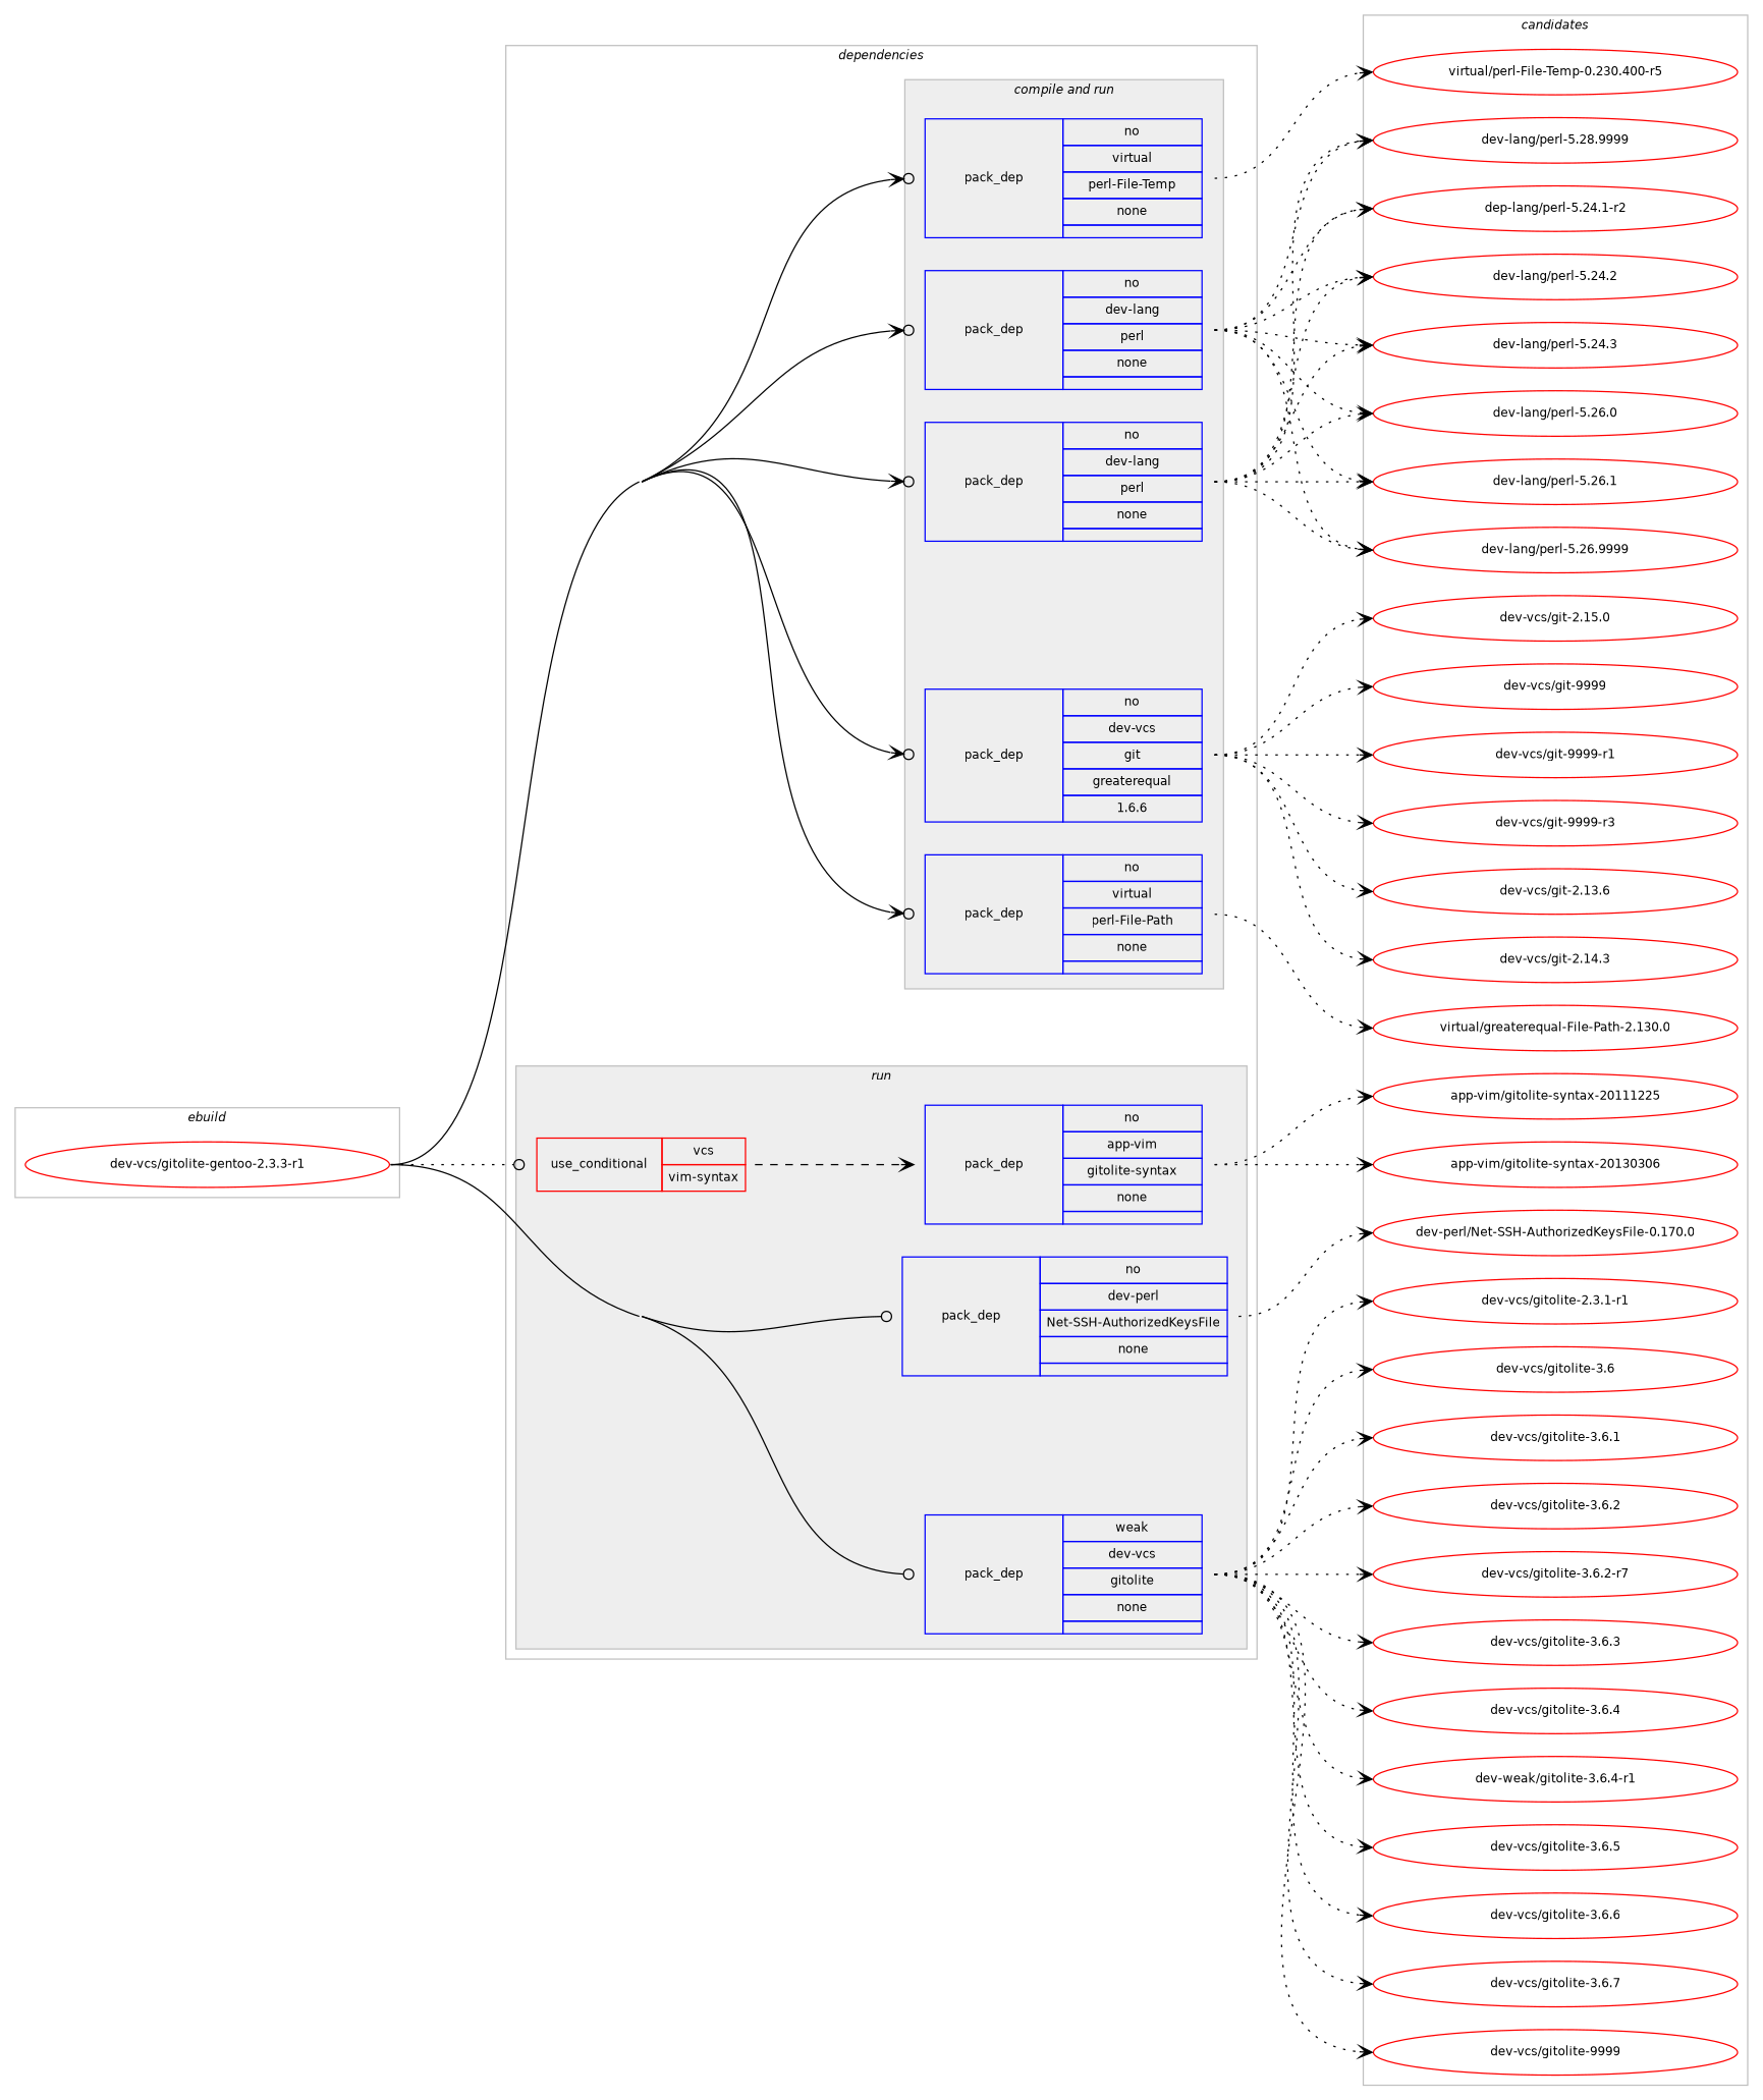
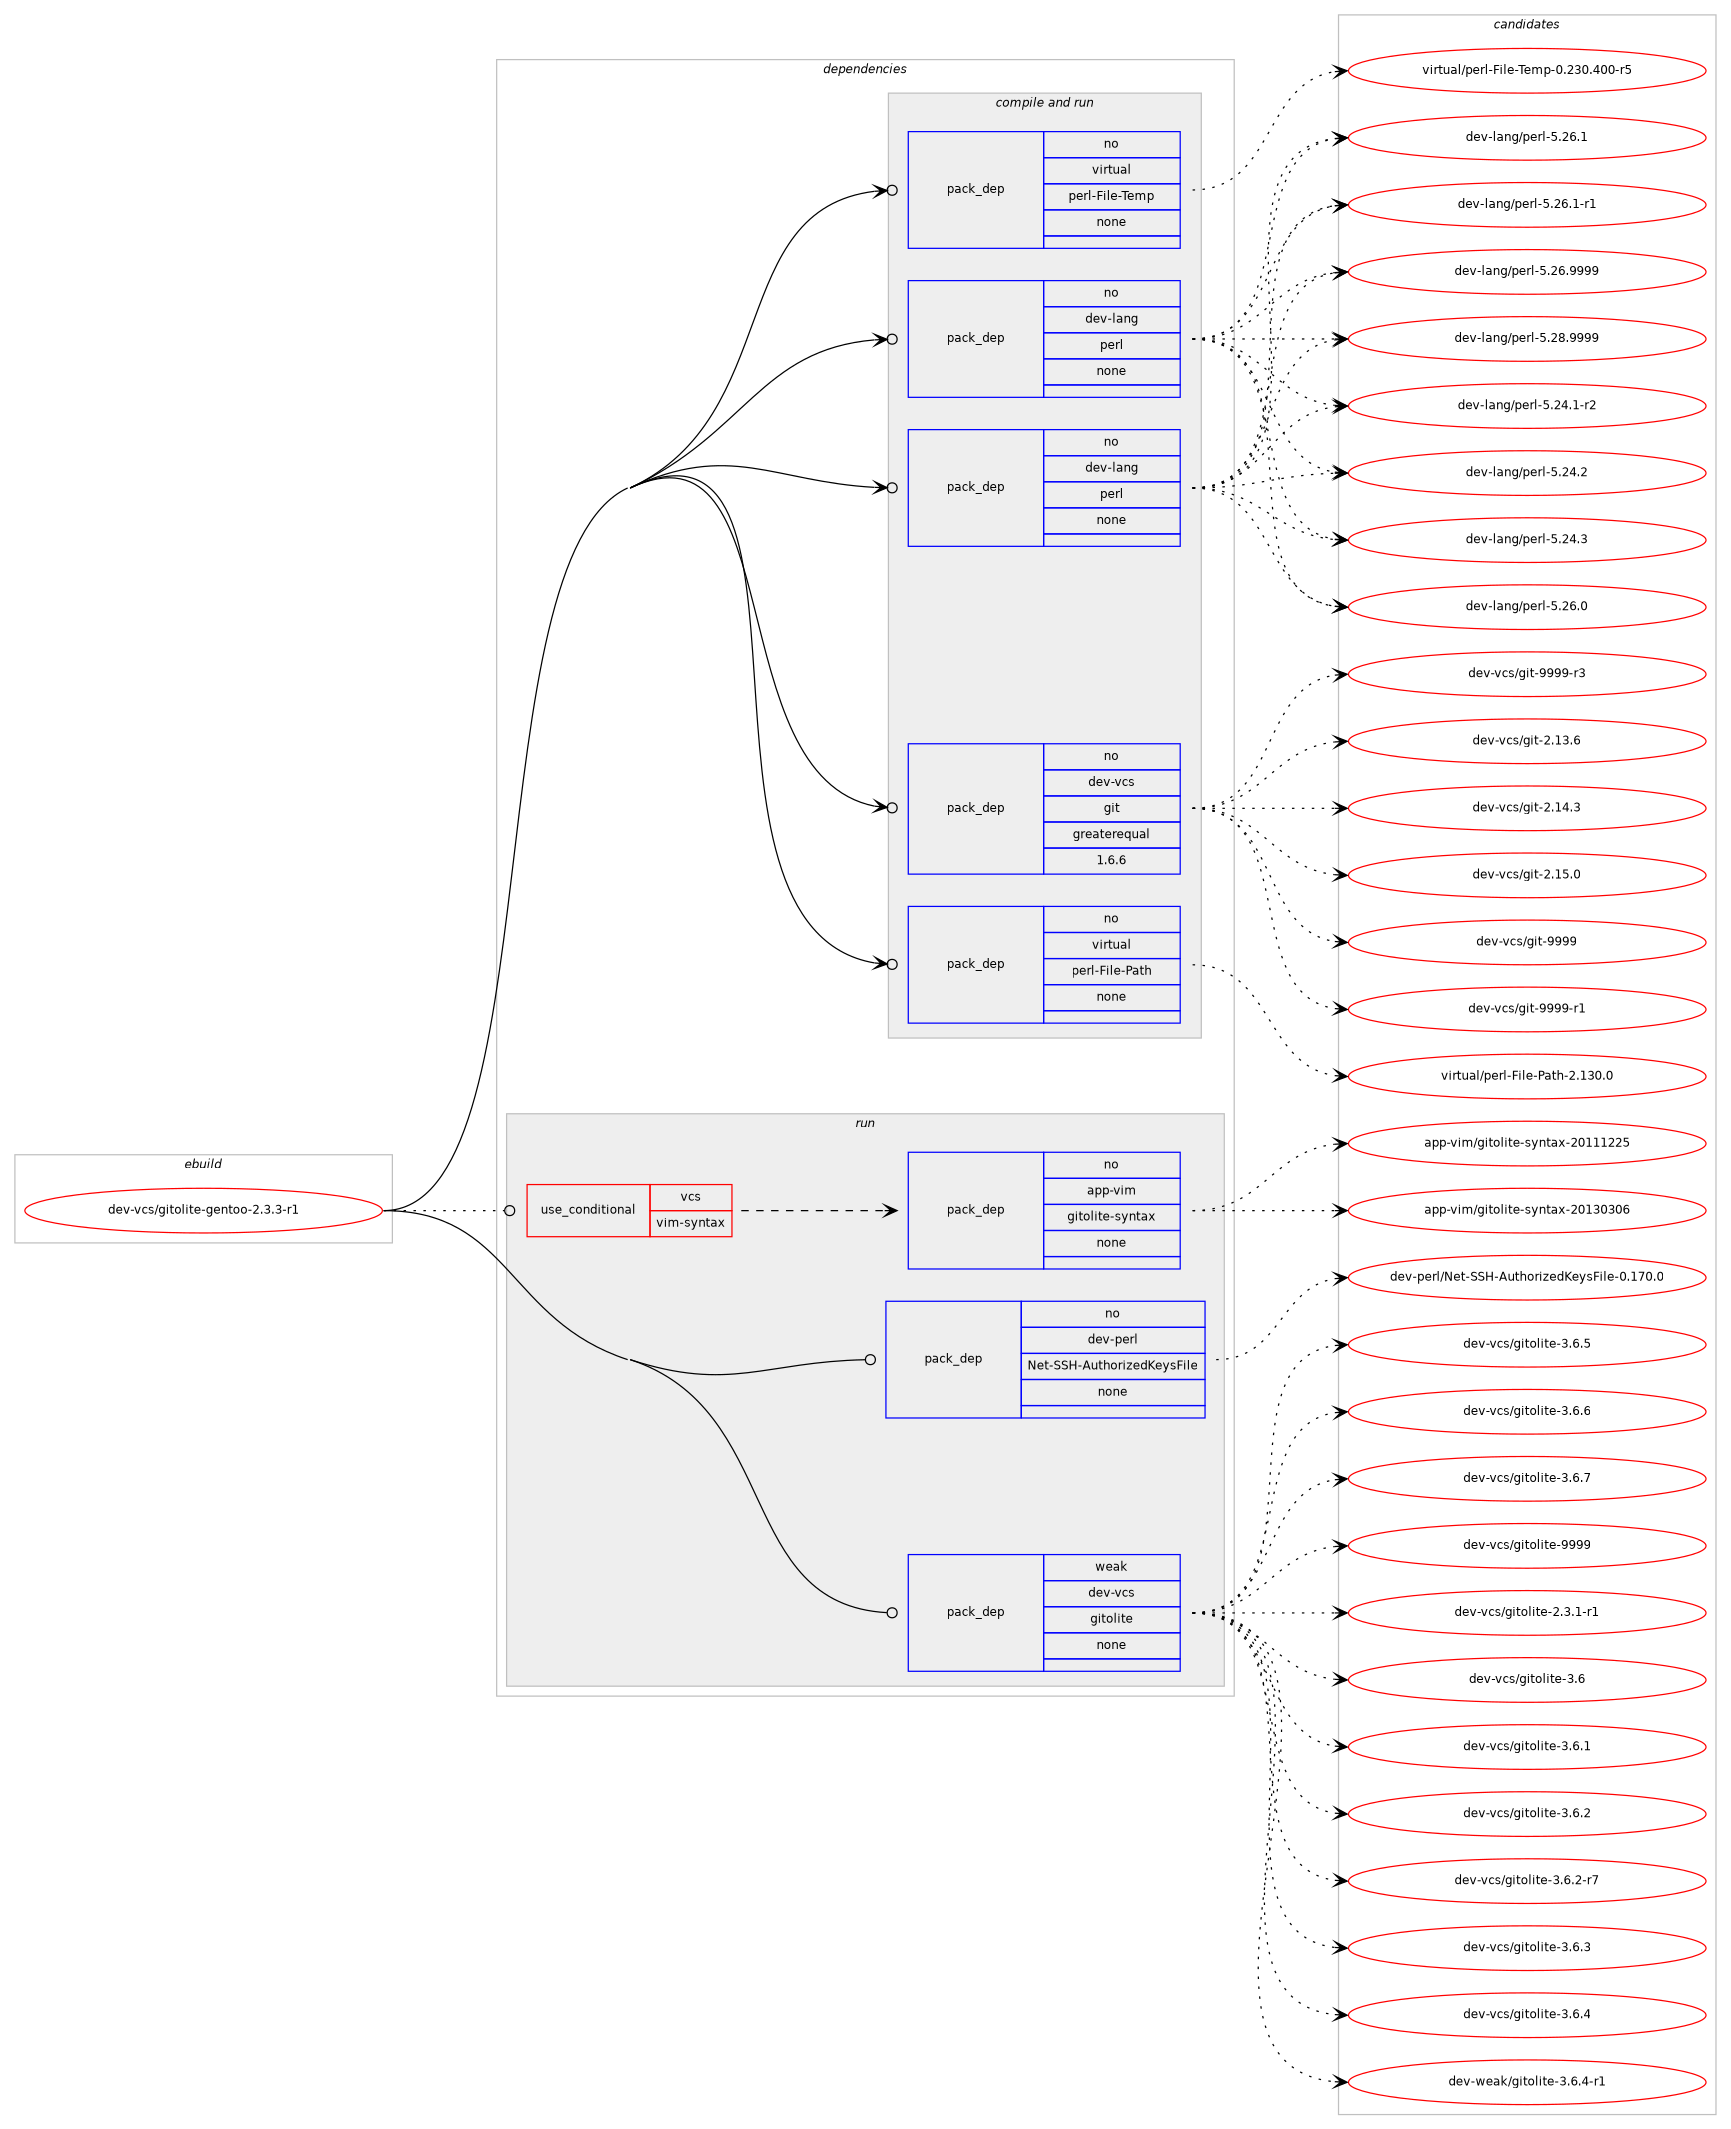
  digraph {
    compound=true
    concentrate=true
    fontname=Helvetica
    fontsize=10
    newrank=true
    rankdir=LR
    ranksep=1.5
    node [color=red fontname=Helvetica fontsize=10]
    edge [arrowhead=vee headport=w style=dotted tailport=e weight=100]
    n1 [label="dev-vcs/gitolite-gentoo-2.3.3-r1" width=4]
    n2 [color=blue label=<<TABLE BORDER="0" CELLBORDER="1" CELLSPACING="0" CELLPADDING="4" WIDTH="220"><TR><TD ROWSPAN="6" CELLPADDING="30">pack_dep</TD></TR><TR><TD WIDTH="110">no</TD></TR><TR><TD>dev-lang</TD></TR><TR><TD>perl</TD></TR><TR><TD>none</TD></TR><TR><TD></TD></TR></TABLE>> shape=none]
    n3 [color=blue label=<<TABLE BORDER="0" CELLBORDER="1" CELLSPACING="0" CELLPADDING="4" WIDTH="220"><TR><TD ROWSPAN="6" CELLPADDING="30">pack_dep</TD></TR><TR><TD WIDTH="110">no</TD></TR><TR><TD>dev-lang</TD></TR><TR><TD>perl</TD></TR><TR><TD>none</TD></TR><TR><TD></TD></TR></TABLE>> shape=none]
    n4 [color=blue label=<<TABLE BORDER="0" CELLBORDER="1" CELLSPACING="0" CELLPADDING="4" WIDTH="220"><TR><TD ROWSPAN="6" CELLPADDING="30">pack_dep</TD></TR><TR><TD WIDTH="110">no</TD></TR><TR><TD>dev-vcs</TD></TR><TR><TD>git</TD></TR><TR><TD>greaterequal</TD></TR><TR><TD>1.6.6</TD></TR></TABLE>> shape=none]
    n5 [color=blue label=<<TABLE BORDER="0" CELLBORDER="1" CELLSPACING="0" CELLPADDING="4" WIDTH="220"><TR><TD ROWSPAN="6" CELLPADDING="30">pack_dep</TD></TR><TR><TD WIDTH="110">no</TD></TR><TR><TD>virtual</TD></TR><TR><TD>perl-File-Path</TD></TR><TR><TD>none</TD></TR><TR><TD></TD></TR></TABLE>> shape=none]
    n6 [color=blue label=<<TABLE BORDER="0" CELLBORDER="1" CELLSPACING="0" CELLPADDING="4" WIDTH="220"><TR><TD ROWSPAN="6" CELLPADDING="30">pack_dep</TD></TR><TR><TD WIDTH="110">no</TD></TR><TR><TD>virtual</TD></TR><TR><TD>perl-File-Temp</TD></TR><TR><TD>none</TD></TR><TR><TD></TD></TR></TABLE>> shape=none]
    n7 [color=blue label=<<TABLE BORDER="0" CELLBORDER="1" CELLSPACING="0" CELLPADDING="4" WIDTH="220"><TR><TD ROWSPAN="6" CELLPADDING="30">pack_dep</TD></TR><TR><TD WIDTH="110">no</TD></TR><TR><TD>app-vim</TD></TR><TR><TD>gitolite-syntax</TD></TR><TR><TD>none</TD></TR><TR><TD></TD></TR></TABLE>> shape=none]
    n8 [label=<<TABLE BORDER="0" CELLBORDER="1" CELLSPACING="0" CELLPADDING="4"><TR><TD ROWSPAN="3" CELLPADDING="10">use_conditional</TD></TR><TR><TD>vcs</TD></TR><TR><TD>vim-syntax</TD></TR></TABLE>> shape=none]
    n9 [color=blue label=<<TABLE BORDER="0" CELLBORDER="1" CELLSPACING="0" CELLPADDING="4" WIDTH="220"><TR><TD ROWSPAN="6" CELLPADDING="30">pack_dep</TD></TR><TR><TD WIDTH="110">no</TD></TR><TR><TD>dev-perl</TD></TR><TR><TD>Net-SSH-AuthorizedKeysFile</TD></TR><TR><TD>none</TD></TR><TR><TD></TD></TR></TABLE>> shape=none]
    n10 [color=blue label=<<TABLE BORDER="0" CELLBORDER="1" CELLSPACING="0" CELLPADDING="4" WIDTH="220"><TR><TD ROWSPAN="6" CELLPADDING="30">pack_dep</TD></TR><TR><TD WIDTH="110">weak</TD></TR><TR><TD>dev-vcs</TD></TR><TR><TD>gitolite</TD></TR><TR><TD>none</TD></TR><TR><TD></TD></TR></TABLE>> shape=none]
-   n11 [label="dep-lang/perl-5.24.1-r2" width=4]
+   n11 [label="dev-lang/perl-5.24.1-r2" width=4]
    n12 [label="dev-lang/perl-5.24.2" width=4]
    n13 [label="dev-lang/perl-5.24.3" width=4]
    n14 [label="dev-lang/perl-5.26.0" width=4]
    n15 [label="dev-lang/perl-5.26.1" width=4]
+   n16 [label="dev-lang/perl-5.26.1-r1" width=4]
    n17 [label="dev-lang/perl-5.26.9999" width=4]
    n18 [label="dev-lang/perl-5.28.9999" width=4]
    n19 [label="dev-vcs/git-2.13.6" width=4]
    n20 [label="dev-vcs/git-2.14.3" width=4]
    n21 [label="dev-vcs/git-2.15.0" width=4]
    n22 [label="dev-vcs/git-9999" width=4]
    n23 [label="dev-vcs/git-9999-r1" width=4]
    n24 [label="dev-vcs/git-9999-r3" width=4]
-   n25 [label="virtual/greaterequal-File-Path-2.130.0" width=4]
+   n25 [label="virtual/perl-File-Path-2.130.0" width=4]
    n26 [label="virtual/perl-File-Temp-0.230.400-r5" width=4]
    n27 [label="app-vim/gitolite-syntax-20111225" width=4]
    n28 [label="app-vim/gitolite-syntax-20130306" width=4]
    n29 [label="dev-perl/Net-SSH-AuthorizedKeysFile-0.170.0" width=4]
    n30 [label="dev-vcs/gitolite-2.3.1-r1" width=4]
    n31 [label="dev-vcs/gitolite-3.6" width=4]
    n32 [label="dev-vcs/gitolite-3.6.1" width=4]
    n33 [label="dev-vcs/gitolite-3.6.2" width=4]
    n34 [label="dev-vcs/gitolite-3.6.2-r7" width=4]
    n35 [label="dev-vcs/gitolite-3.6.3" width=4]
    n36 [label="dev-vcs/gitolite-3.6.4" width=4]
    n37 [label="dev-weak/gitolite-3.6.4-r1" width=4]
    n38 [label="dev-vcs/gitolite-3.6.5" width=4]
    n39 [label="dev-vcs/gitolite-3.6.6" width=4]
    n40 [label="dev-vcs/gitolite-3.6.7" width=4]
    n41 [label="dev-vcs/gitolite-9999" width=4]
    subgraph cluster_1 {
      color=gray
      label=<<i>ebuild</i>>
      rank=same
      n1
    }
    subgraph cluster_2 {
      color=gray
      label=<<i>dependencies</i>>
      subgraph cluster_3 {
        color=gray
        fillcolor="#eeeeee"
        label=<<i>compile</i>>
        style=filled
      }
      subgraph cluster_4 {
        color=gray
        fillcolor="#eeeeee"
        label=<<i>compile and run</i>>
        style=filled
        subgraph sub_5 {
          color=gray
          fillcolor="#eeeeee"
          label=<<i>compile and run</i>>
          style=filled
          n2
        }
        subgraph sub_6 {
          color=gray
          fillcolor="#eeeeee"
          label=<<i>compile and run</i>>
          style=filled
          n3
        }
        subgraph sub_7 {
          color=gray
          fillcolor="#eeeeee"
          label=<<i>compile and run</i>>
          style=filled
          n4
        }
        subgraph sub_8 {
          color=gray
          fillcolor="#eeeeee"
          label=<<i>compile and run</i>>
          style=filled
          n5
        }
        subgraph sub_9 {
          color=gray
          fillcolor="#eeeeee"
          label=<<i>compile and run</i>>
          style=filled
          n6
        }
      }
      subgraph cluster_10 {
        color=gray
        fillcolor="#eeeeee"
        label=<<i>run</i>>
        style=filled
        subgraph sub_11 {
          color=gray
          fillcolor="#eeeeee"
          label=<<i>run</i>>
          style=filled
          n8
          subgraph sub_12 {
            color=gray
            fillcolor="#eeeeee"
            label=<<i>run</i>>
            style=filled
            n7
          }
        }
        subgraph sub_13 {
          color=gray
          fillcolor="#eeeeee"
          label=<<i>run</i>>
          style=filled
          n9
        }
        subgraph sub_14 {
          color=gray
          fillcolor="#eeeeee"
          label=<<i>run</i>>
          style=filled
          n10
        }
      }
    }
    subgraph cluster_15 {
      color=gray
      label=<<i>candidates</i>>
      rank=same
      subgraph sub_16 {
        color=black
        label=<<i>candidates</i>>
        nodesep=1
        rank=same
        n11
        n12
        n13
        n14
        n15
+       n16
        n17
        n18
      }
      subgraph sub_17 {
        color=black
        label=<<i>candidates</i>>
        nodesep=1
        rank=same
        n11
        n12
        n13
        n14
        n15
+       n16
        n17
        n18
      }
      subgraph sub_18 {
        color=black
        label=<<i>candidates</i>>
        nodesep=1
        rank=same
        n19
        n20
        n21
        n22
        n23
        n24
      }
      subgraph sub_19 {
        color=black
        label=<<i>candidates</i>>
        nodesep=1
        rank=same
        n25
      }
      subgraph sub_20 {
        color=black
        label=<<i>candidates</i>>
        nodesep=1
        rank=same
        n26
      }
      subgraph sub_21 {
        color=black
        label=<<i>candidates</i>>
        nodesep=1
        rank=same
        n27
        n28
      }
      subgraph sub_22 {
        color=black
        label=<<i>candidates</i>>
        nodesep=1
        rank=same
        n29
      }
      subgraph sub_23 {
        color=black
        label=<<i>candidates</i>>
        nodesep=1
        rank=same
        n30
        n31
        n32
        n33
        n34
        n35
        n36
        n37
        n38
        n39
        n40
        n41
      }
    }
    n1 -> n2 [arrowhead=odotvee style=solid weight=20]
    n1 -> n3 [arrowhead=odotvee style=solid weight=20]
    n1 -> n4 [arrowhead=odotvee style=solid weight=20]
    n1 -> n5 [arrowhead=odotvee style=solid weight=20]
    n1 -> n6 [arrowhead=odotvee style=solid weight=20]
    n1 -> n8 [arrowhead=odot weight=20]
    n1 -> n9 [arrowhead=odot style=solid weight=20]
    n1 -> n10 [arrowhead=odot style=solid weight=20]
    n2 -> n11
    n2 -> n12
    n2 -> n13
    n2 -> n14
    n2 -> n15
+   n2 -> n16
    n2 -> n17
    n2 -> n18
    n3 -> n11
    n3 -> n12
    n3 -> n13
    n3 -> n14
    n3 -> n15
+   n3 -> n16
    n3 -> n17
    n3 -> n18
    n4 -> n19
    n4 -> n20
    n4 -> n21
    n4 -> n22
    n4 -> n23
    n4 -> n24
    n5 -> n25
    n6 -> n26
    n7 -> n27
    n7 -> n28
    n8 -> n7 [style=dashed weight=20]
    n9 -> n29
    n10 -> n30
    n10 -> n31
    n10 -> n32
    n10 -> n33
    n10 -> n34
    n10 -> n35
    n10 -> n36
    n10 -> n37
    n10 -> n38
    n10 -> n39
    n10 -> n40
    n10 -> n41
  }
